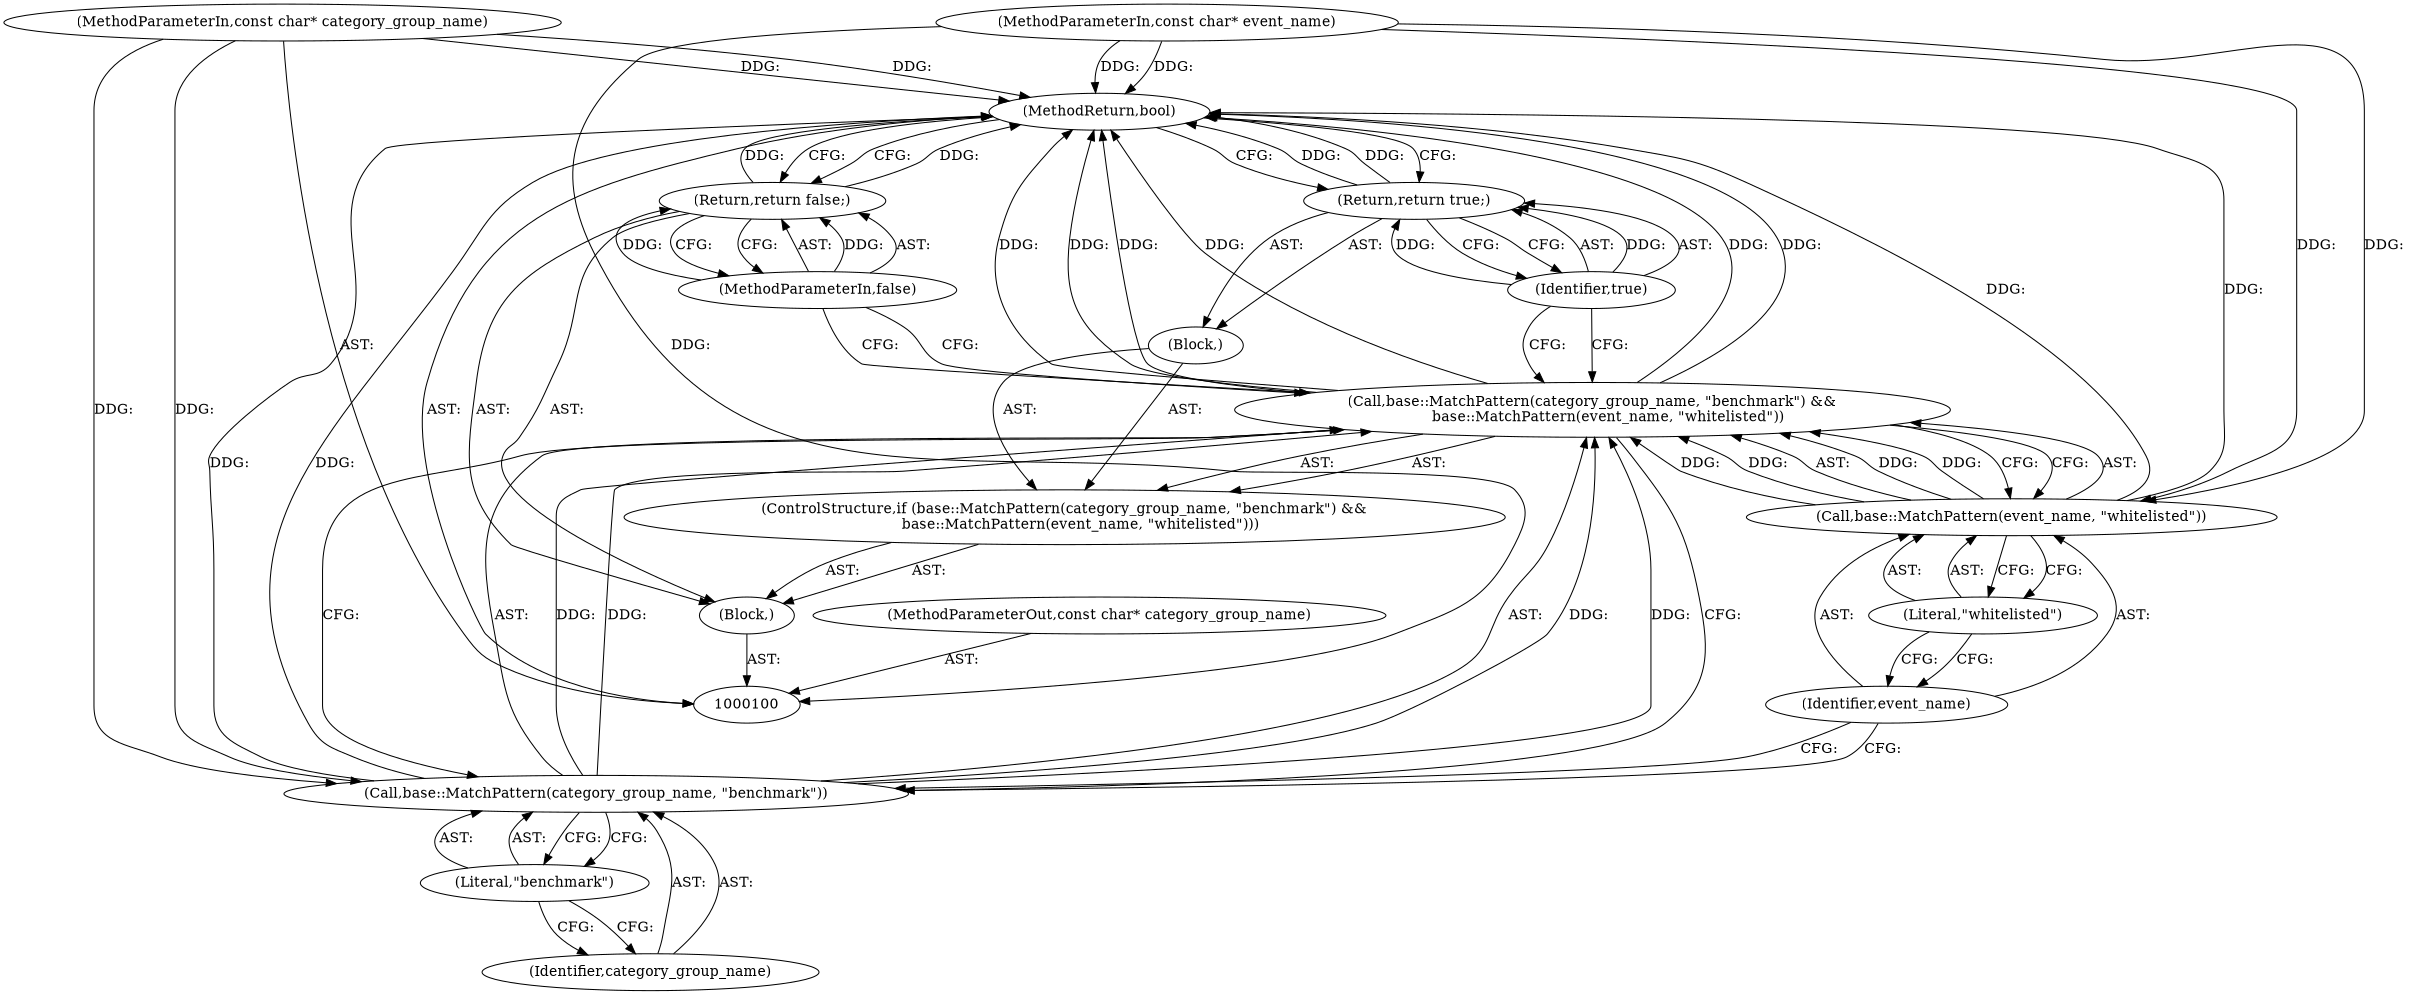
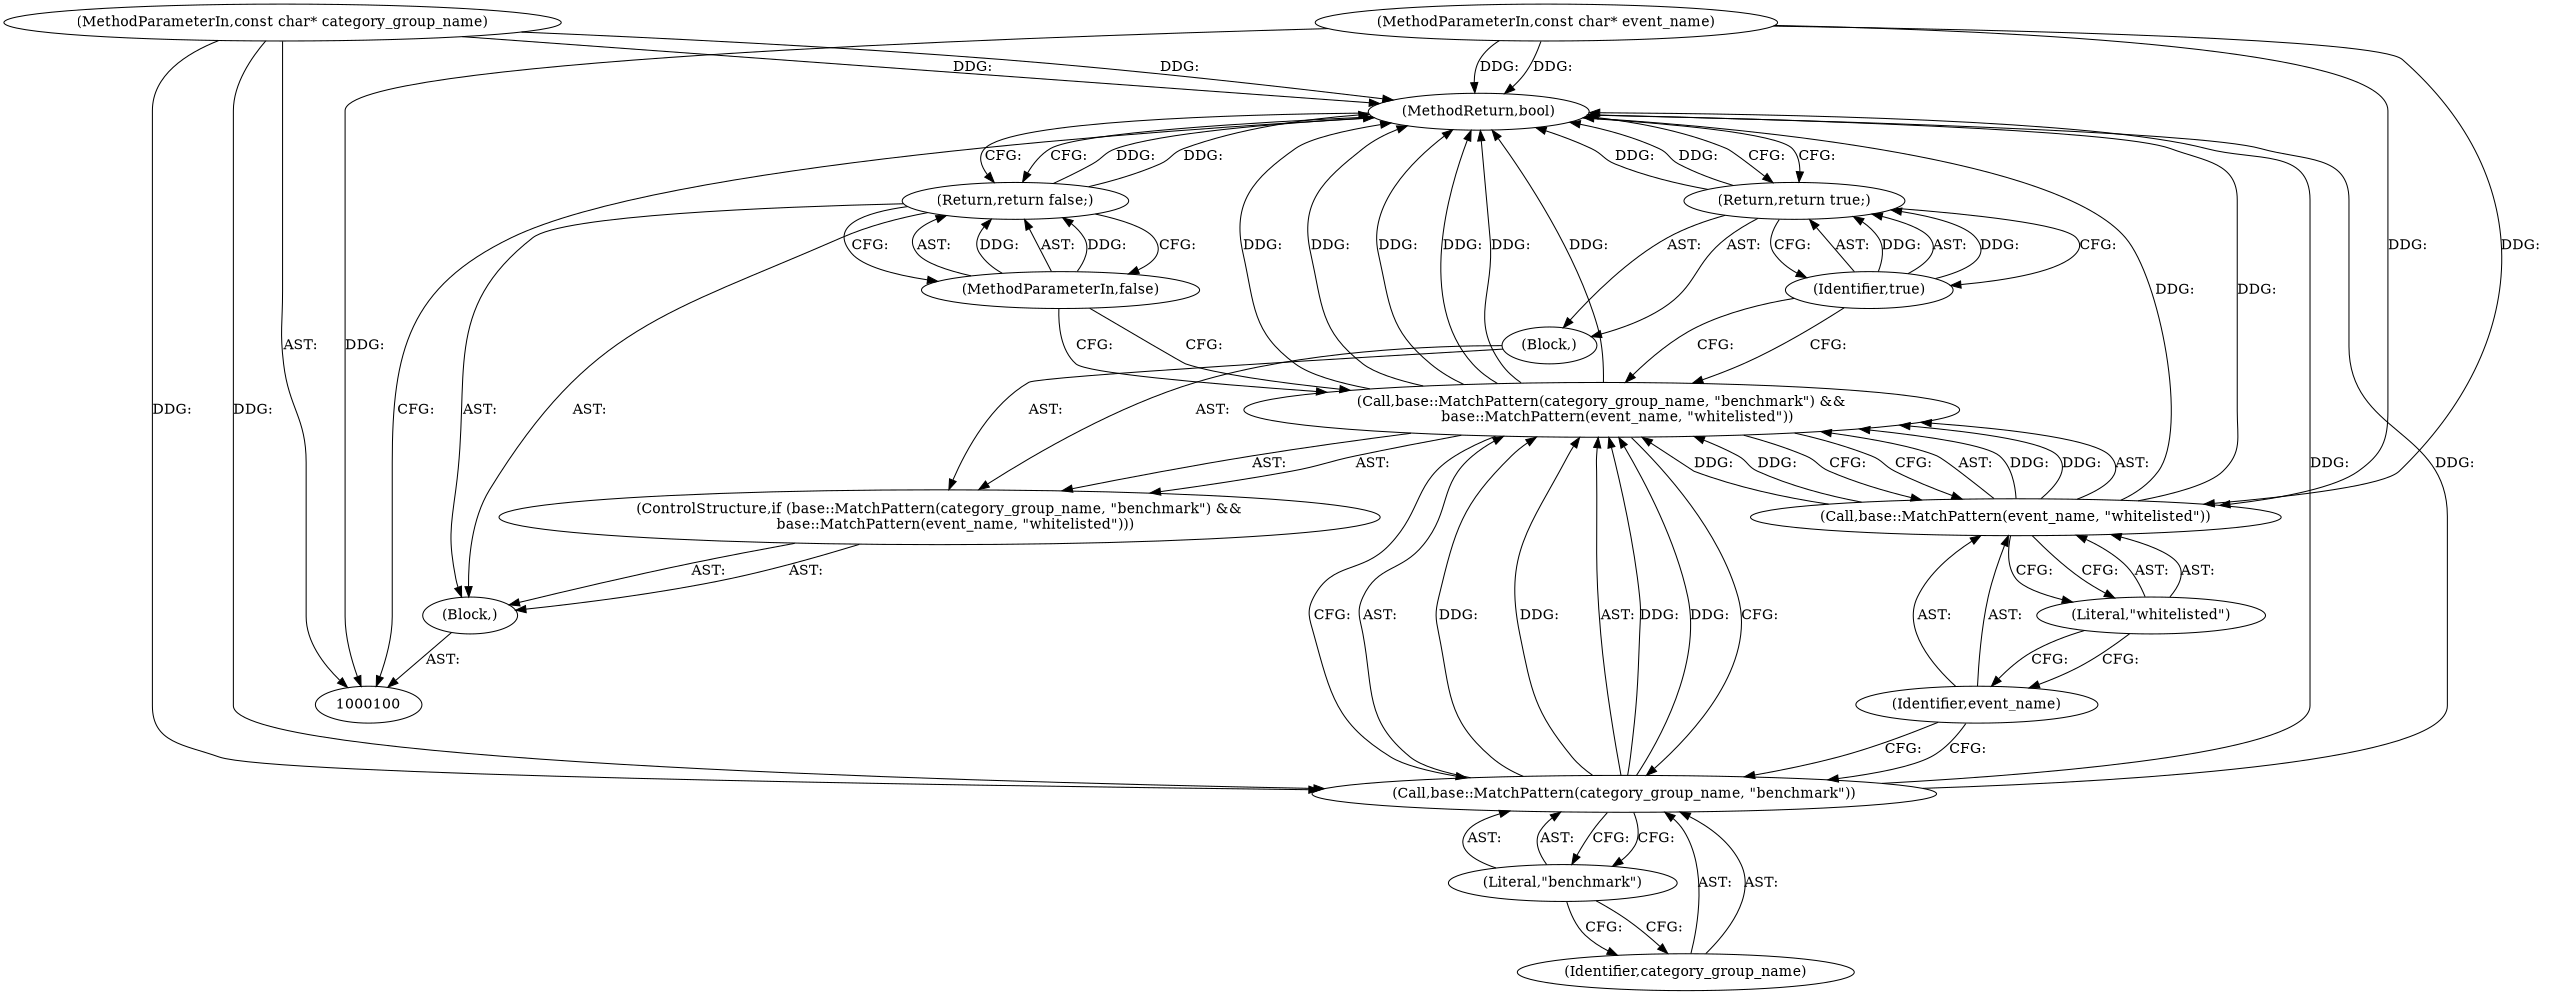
  digraph {
    n1 [label="(MethodReturn,bool)"]
    n2 [label="(Return,return true;)"]
    n3 [label="(Return,return false;)"]
    1000100
    n5 [label="(Block,)"]
    n6 [label="(Identifier,true)"]
    n7 [label="(Block,)"]
    n8 [label="(MethodParameterIn,false)"]
    n9 [label="(MethodParameterIn,const char* category_group_name)"]
    n10 [label="(Call,base::MatchPattern(category_group_name, \"benchmark\"))"]
    n11 [label="(Literal,\"benchmark\")"]
    n12 [label="(Call,base::MatchPattern(category_group_name, \"benchmark\") &&\n       base::MatchPattern(event_name, \"whitelisted\"))"]
-   n13 [label="(MethodParameterOut,const char* category_group_name)"]
    n14 [label="(MethodParameterIn,const char* event_name)"]
    n15 [label="(Call,base::MatchPattern(event_name, \"whitelisted\"))"]
    n16 [label="(Literal,\"whitelisted\")"]
    n17 [label="(Identifier,category_group_name)"]
    n18 [label="(ControlStructure,if (base::MatchPattern(category_group_name, \"benchmark\") &&\n       base::MatchPattern(event_name, \"whitelisted\")))"]
    n19 [label="(Identifier,event_name)"]
    n1 -> n2 [label="CFG: "]
    n1 -> n2 [label="CFG: "]
    n1 -> n3 [label="CFG: "]
    n1 -> n3 [label="CFG: "]
-   n1 -> 1000100 [label="AST: "]
+   n1 -> 1000100 [label="CFG: "]
    n2 -> n1 [label="DDG: "]
    n2 -> n1 [label="DDG: "]
    n2 -> n5 [label="AST: "]
    n2 -> n5 [label="AST: "]
    n2 -> n6 [label="CFG: "]
    n2 -> n6 [label="CFG: "]
    n3 -> n1 [label="DDG: "]
    n3 -> n1 [label="DDG: "]
    n3 -> n7 [label="AST: "]
    n3 -> n7 [label="AST: "]
    n3 -> n8 [label="CFG: "]
    n3 -> n8 [label="CFG: "]
    n5 -> n18 [label="AST: "]
    n5 -> n18 [label="AST: "]
    n6 -> n2 [label="AST: "]
    n6 -> n2 [label="DDG: "]
    n6 -> n2 [label="AST: "]
    n6 -> n2 [label="DDG: "]
    n6 -> n12 [label="CFG: "]
    n6 -> n12 [label="CFG: "]
    n7 -> 1000100 [label="AST: "]
    n8 -> n3 [label="AST: "]
    n8 -> n3 [label="DDG: "]
    n8 -> n3 [label="AST: "]
    n8 -> n3 [label="DDG: "]
    n8 -> n12 [label="CFG: "]
    n8 -> n12 [label="CFG: "]
    n9 -> n1 [label="DDG: "]
    n9 -> n1 [label="DDG: "]
    n9 -> 1000100 [label="AST: "]
    n9 -> n10 [label="DDG: "]
    n9 -> n10 [label="DDG: "]
    n10 -> n1 [label="DDG: "]
    n10 -> n1 [label="DDG: "]
    n10 -> n11 [label="CFG: "]
    n10 -> n11 [label="CFG: "]
    n10 -> n12 [label="AST: "]
    n10 -> n12 [label="DDG: "]
    n10 -> n12 [label="DDG: "]
    n10 -> n12 [label="AST: "]
    n10 -> n12 [label="DDG: "]
    n10 -> n12 [label="DDG: "]
    n11 -> n10 [label="AST: "]
    n11 -> n10 [label="AST: "]
    n11 -> n17 [label="CFG: "]
    n11 -> n17 [label="CFG: "]
    n12 -> n1 [label="DDG: "]
    n12 -> n1 [label="DDG: "]
    n12 -> n1 [label="DDG: "]
    n12 -> n1 [label="DDG: "]
    n12 -> n1 [label="DDG: "]
    n12 -> n1 [label="DDG: "]
    n12 -> n10 [label="CFG: "]
    n12 -> n10 [label="CFG: "]
    n12 -> n15 [label="CFG: "]
    n12 -> n15 [label="CFG: "]
    n12 -> n18 [label="AST: "]
    n12 -> n18 [label="AST: "]
-   n13 -> 1000100 [label="AST: "]
    n14 -> n1 [label="DDG: "]
    n14 -> n1 [label="DDG: "]
    n14 -> 1000100 [label="DDG: "]
    n14 -> n15 [label="DDG: "]
    n14 -> n15 [label="DDG: "]
    n15 -> n1 [label="DDG: "]
    n15 -> n1 [label="DDG: "]
    n15 -> n12 [label="AST: "]
    n15 -> n12 [label="DDG: "]
    n15 -> n12 [label="DDG: "]
    n15 -> n12 [label="AST: "]
    n15 -> n12 [label="DDG: "]
    n15 -> n12 [label="DDG: "]
    n15 -> n16 [label="CFG: "]
    n15 -> n16 [label="CFG: "]
    n16 -> n15 [label="AST: "]
    n16 -> n15 [label="AST: "]
    n16 -> n19 [label="CFG: "]
    n16 -> n19 [label="CFG: "]
    n17 -> n10 [label="AST: "]
    n17 -> n10 [label="AST: "]
    n18 -> n7 [label="AST: "]
    n18 -> n7 [label="AST: "]
    n19 -> n10 [label="CFG: "]
    n19 -> n10 [label="CFG: "]
    n19 -> n15 [label="AST: "]
    n19 -> n15 [label="AST: "]
  }
